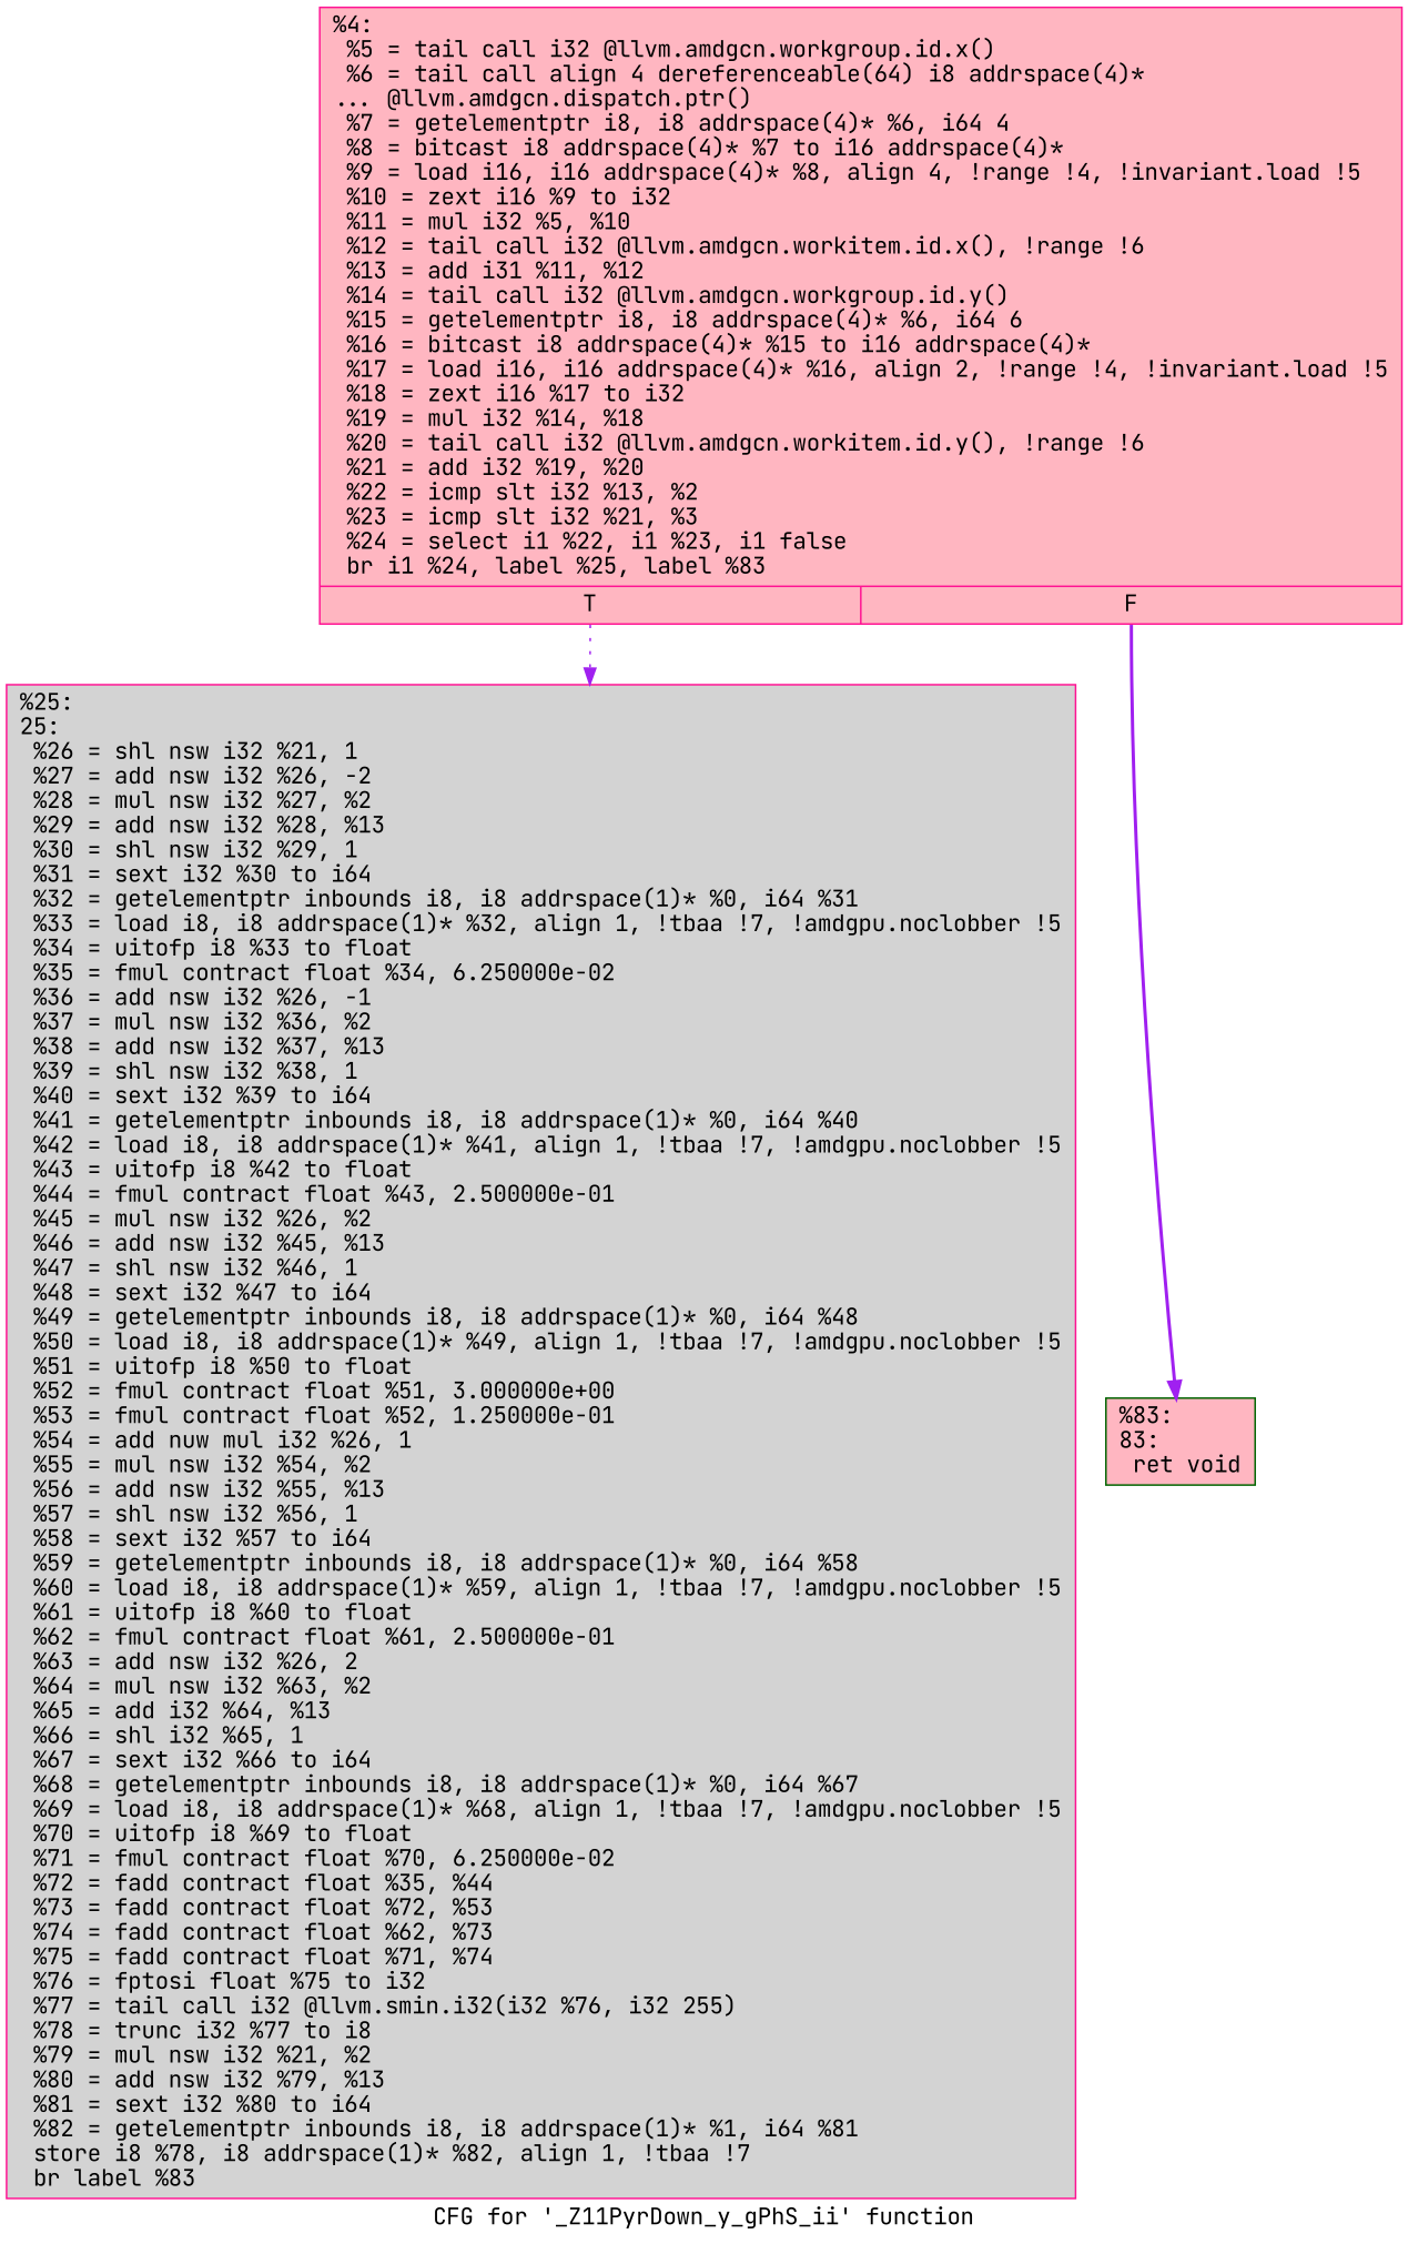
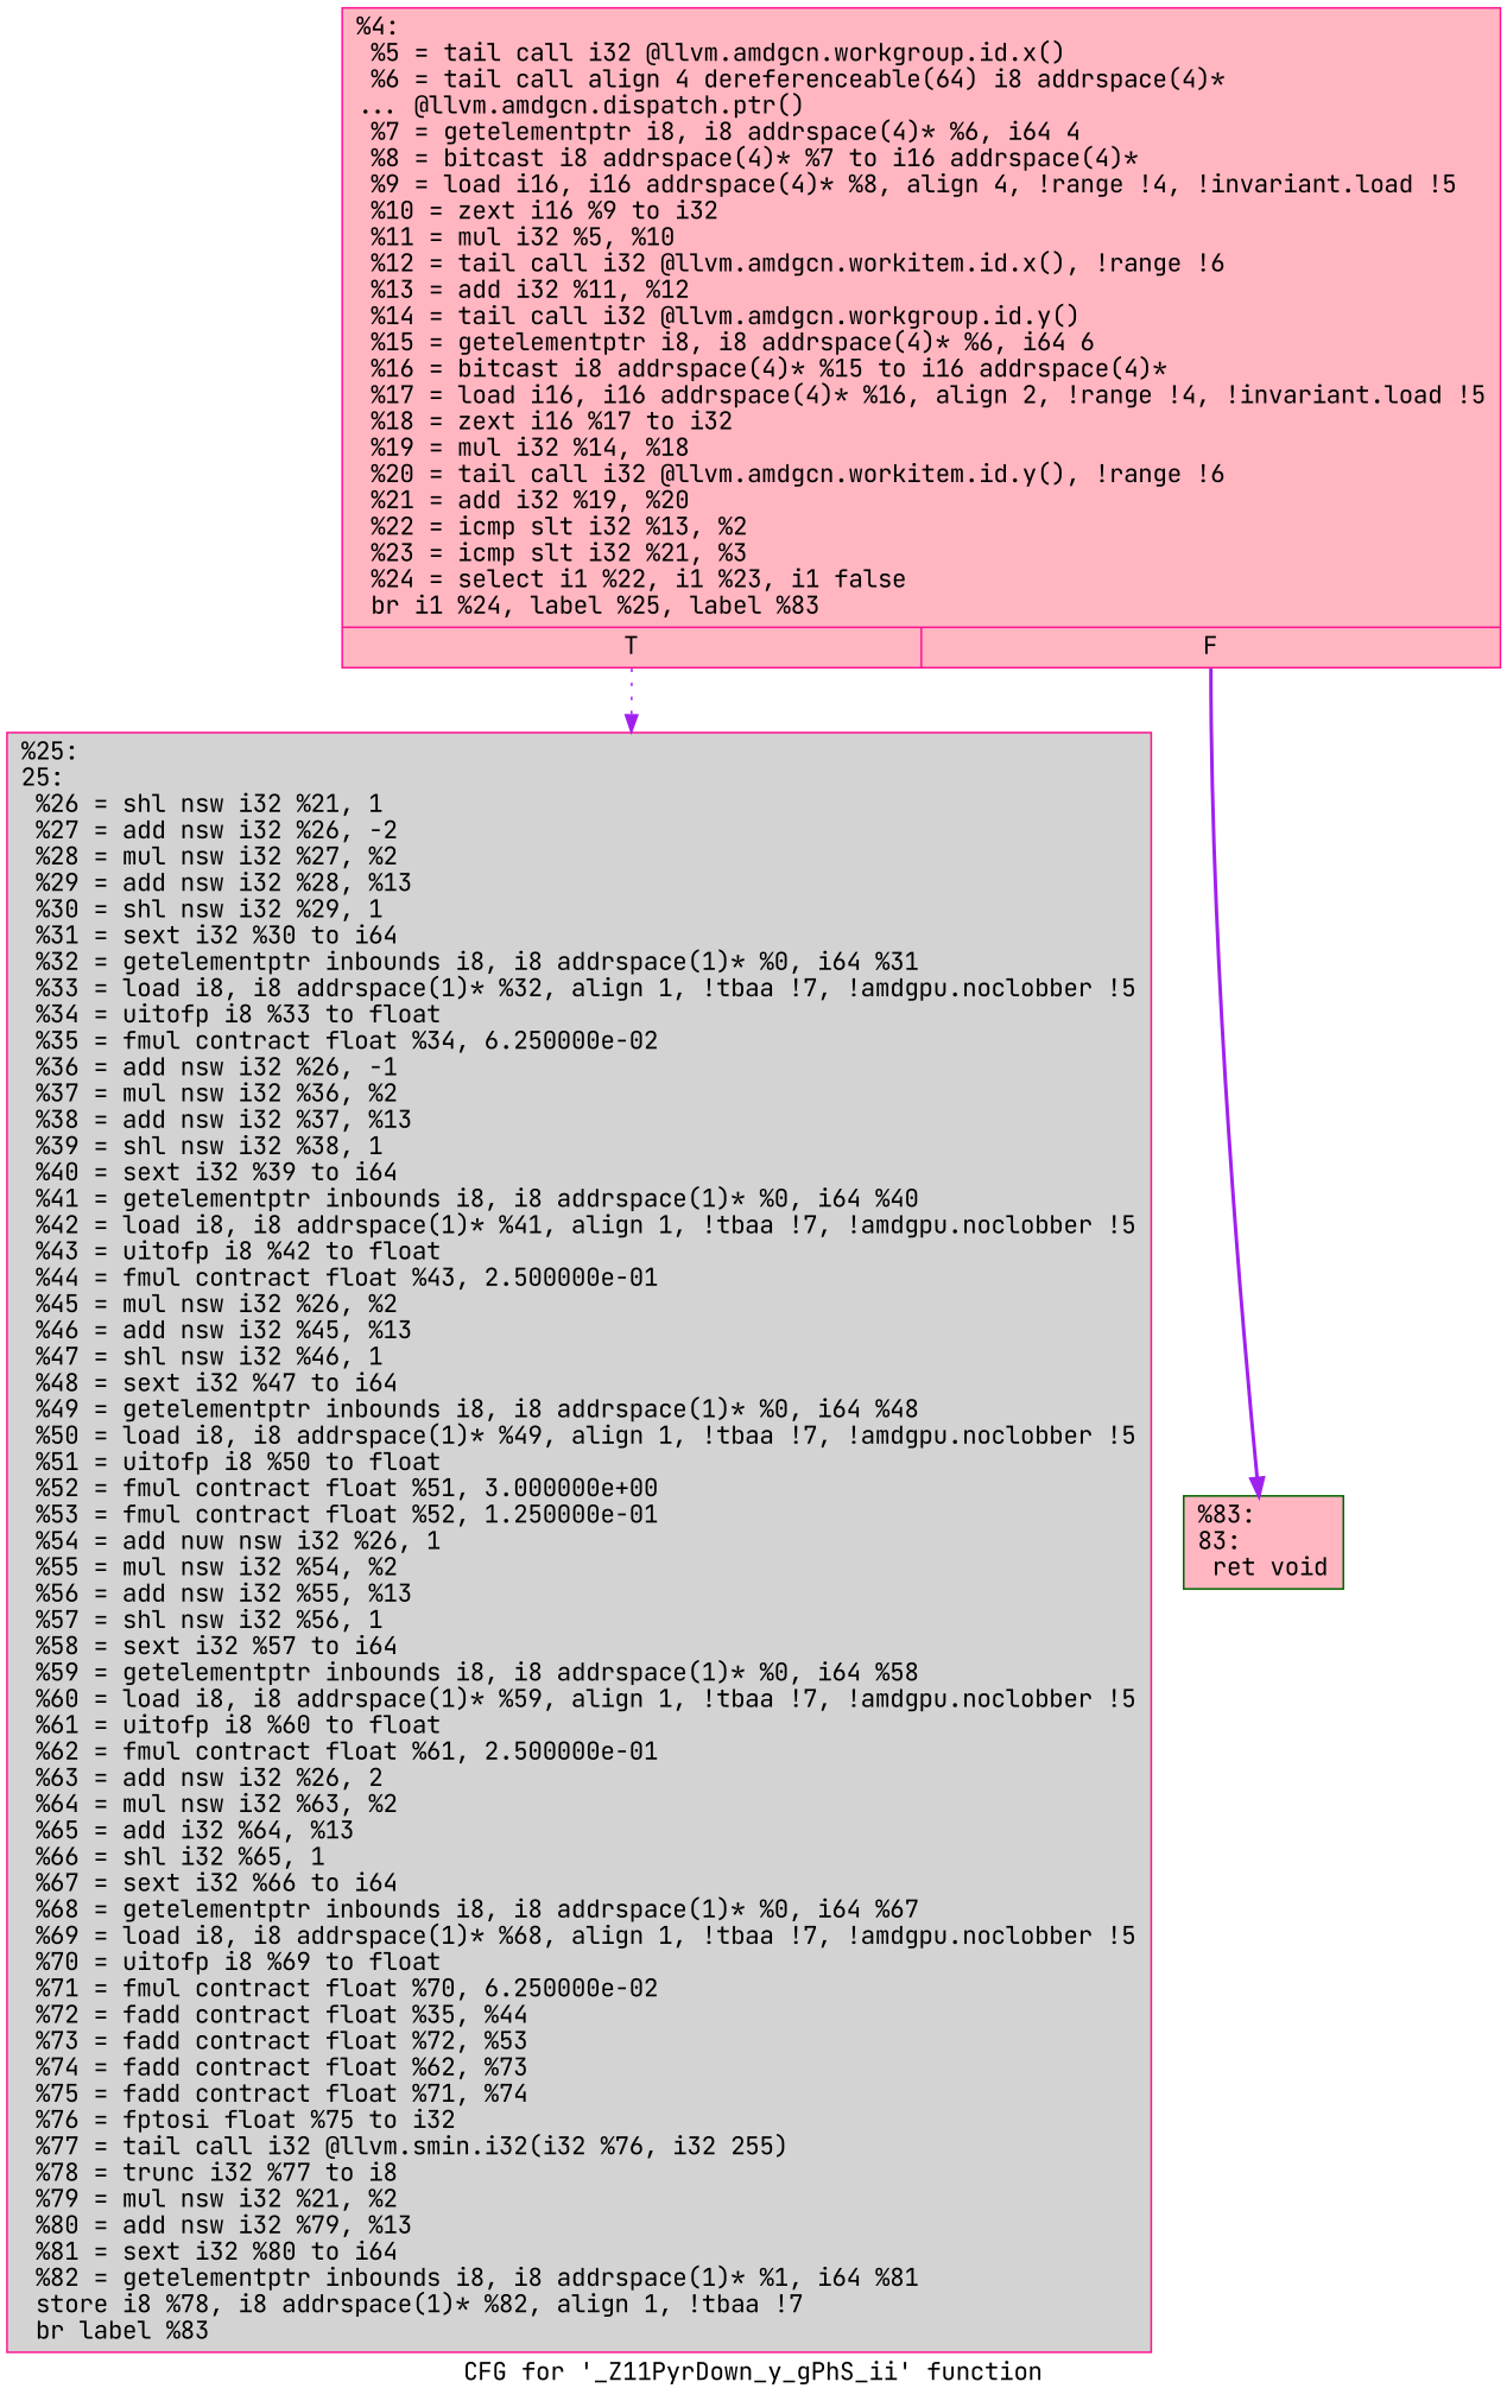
  digraph {
    fontname="JetBrains Mono"
    label="CFG for '_Z11PyrDown_y_gPhS_ii' function"
    node [color=deeppink fillcolor=lightpink fontname="JetBrains Mono" shape=record style=filled]
    edge [color=purple fontname="JetBrains Mono"]
-   n1 [label="{%4:\l  %5 = tail call i32 @llvm.amdgcn.workgroup.id.x()\l  %6 = tail call align 4 dereferenceable(64) i8 addrspace(4)*\l... @llvm.amdgcn.dispatch.ptr()\l  %7 = getelementptr i8, i8 addrspace(4)* %6, i64 4\l  %8 = bitcast i8 addrspace(4)* %7 to i16 addrspace(4)*\l  %9 = load i16, i16 addrspace(4)* %8, align 4, !range !4, !invariant.load !5\l  %10 = zext i16 %9 to i32\l  %11 = mul i32 %5, %10\l  %12 = tail call i32 @llvm.amdgcn.workitem.id.x(), !range !6\l  %13 = add i31 %11, %12\l  %14 = tail call i32 @llvm.amdgcn.workgroup.id.y()\l  %15 = getelementptr i8, i8 addrspace(4)* %6, i64 6\l  %16 = bitcast i8 addrspace(4)* %15 to i16 addrspace(4)*\l  %17 = load i16, i16 addrspace(4)* %16, align 2, !range !4, !invariant.load !5\l  %18 = zext i16 %17 to i32\l  %19 = mul i32 %14, %18\l  %20 = tail call i32 @llvm.amdgcn.workitem.id.y(), !range !6\l  %21 = add i32 %19, %20\l  %22 = icmp slt i32 %13, %2\l  %23 = icmp slt i32 %21, %3\l  %24 = select i1 %22, i1 %23, i1 false\l  br i1 %24, label %25, label %83\l|{<s0>T|<s1>F}}"]
-   n2 [fillcolor=lightgrey label="{%25:\l25:                                               \l  %26 = shl nsw i32 %21, 1\l  %27 = add nsw i32 %26, -2\l  %28 = mul nsw i32 %27, %2\l  %29 = add nsw i32 %28, %13\l  %30 = shl nsw i32 %29, 1\l  %31 = sext i32 %30 to i64\l  %32 = getelementptr inbounds i8, i8 addrspace(1)* %0, i64 %31\l  %33 = load i8, i8 addrspace(1)* %32, align 1, !tbaa !7, !amdgpu.noclobber !5\l  %34 = uitofp i8 %33 to float\l  %35 = fmul contract float %34, 6.250000e-02\l  %36 = add nsw i32 %26, -1\l  %37 = mul nsw i32 %36, %2\l  %38 = add nsw i32 %37, %13\l  %39 = shl nsw i32 %38, 1\l  %40 = sext i32 %39 to i64\l  %41 = getelementptr inbounds i8, i8 addrspace(1)* %0, i64 %40\l  %42 = load i8, i8 addrspace(1)* %41, align 1, !tbaa !7, !amdgpu.noclobber !5\l  %43 = uitofp i8 %42 to float\l  %44 = fmul contract float %43, 2.500000e-01\l  %45 = mul nsw i32 %26, %2\l  %46 = add nsw i32 %45, %13\l  %47 = shl nsw i32 %46, 1\l  %48 = sext i32 %47 to i64\l  %49 = getelementptr inbounds i8, i8 addrspace(1)* %0, i64 %48\l  %50 = load i8, i8 addrspace(1)* %49, align 1, !tbaa !7, !amdgpu.noclobber !5\l  %51 = uitofp i8 %50 to float\l  %52 = fmul contract float %51, 3.000000e+00\l  %53 = fmul contract float %52, 1.250000e-01\l  %54 = add nuw mul i32 %26, 1\l  %55 = mul nsw i32 %54, %2\l  %56 = add nsw i32 %55, %13\l  %57 = shl nsw i32 %56, 1\l  %58 = sext i32 %57 to i64\l  %59 = getelementptr inbounds i8, i8 addrspace(1)* %0, i64 %58\l  %60 = load i8, i8 addrspace(1)* %59, align 1, !tbaa !7, !amdgpu.noclobber !5\l  %61 = uitofp i8 %60 to float\l  %62 = fmul contract float %61, 2.500000e-01\l  %63 = add nsw i32 %26, 2\l  %64 = mul nsw i32 %63, %2\l  %65 = add i32 %64, %13\l  %66 = shl i32 %65, 1\l  %67 = sext i32 %66 to i64\l  %68 = getelementptr inbounds i8, i8 addrspace(1)* %0, i64 %67\l  %69 = load i8, i8 addrspace(1)* %68, align 1, !tbaa !7, !amdgpu.noclobber !5\l  %70 = uitofp i8 %69 to float\l  %71 = fmul contract float %70, 6.250000e-02\l  %72 = fadd contract float %35, %44\l  %73 = fadd contract float %72, %53\l  %74 = fadd contract float %62, %73\l  %75 = fadd contract float %71, %74\l  %76 = fptosi float %75 to i32\l  %77 = tail call i32 @llvm.smin.i32(i32 %76, i32 255)\l  %78 = trunc i32 %77 to i8\l  %79 = mul nsw i32 %21, %2\l  %80 = add nsw i32 %79, %13\l  %81 = sext i32 %80 to i64\l  %82 = getelementptr inbounds i8, i8 addrspace(1)* %1, i64 %81\l  store i8 %78, i8 addrspace(1)* %82, align 1, !tbaa !7\l  br label %83\l}"]
+   n1 [label="{%4:\l  %5 = tail call i32 @llvm.amdgcn.workgroup.id.x()\l  %6 = tail call align 4 dereferenceable(64) i8 addrspace(4)*\l... @llvm.amdgcn.dispatch.ptr()\l  %7 = getelementptr i8, i8 addrspace(4)* %6, i64 4\l  %8 = bitcast i8 addrspace(4)* %7 to i16 addrspace(4)*\l  %9 = load i16, i16 addrspace(4)* %8, align 4, !range !4, !invariant.load !5\l  %10 = zext i16 %9 to i32\l  %11 = mul i32 %5, %10\l  %12 = tail call i32 @llvm.amdgcn.workitem.id.x(), !range !6\l  %13 = add i32 %11, %12\l  %14 = tail call i32 @llvm.amdgcn.workgroup.id.y()\l  %15 = getelementptr i8, i8 addrspace(4)* %6, i64 6\l  %16 = bitcast i8 addrspace(4)* %15 to i16 addrspace(4)*\l  %17 = load i16, i16 addrspace(4)* %16, align 2, !range !4, !invariant.load !5\l  %18 = zext i16 %17 to i32\l  %19 = mul i32 %14, %18\l  %20 = tail call i32 @llvm.amdgcn.workitem.id.y(), !range !6\l  %21 = add i32 %19, %20\l  %22 = icmp slt i32 %13, %2\l  %23 = icmp slt i32 %21, %3\l  %24 = select i1 %22, i1 %23, i1 false\l  br i1 %24, label %25, label %83\l|{<s0>T|<s1>F}}"]
+   n2 [fillcolor=lightgrey label="{%25:\l25:                                               \l  %26 = shl nsw i32 %21, 1\l  %27 = add nsw i32 %26, -2\l  %28 = mul nsw i32 %27, %2\l  %29 = add nsw i32 %28, %13\l  %30 = shl nsw i32 %29, 1\l  %31 = sext i32 %30 to i64\l  %32 = getelementptr inbounds i8, i8 addrspace(1)* %0, i64 %31\l  %33 = load i8, i8 addrspace(1)* %32, align 1, !tbaa !7, !amdgpu.noclobber !5\l  %34 = uitofp i8 %33 to float\l  %35 = fmul contract float %34, 6.250000e-02\l  %36 = add nsw i32 %26, -1\l  %37 = mul nsw i32 %36, %2\l  %38 = add nsw i32 %37, %13\l  %39 = shl nsw i32 %38, 1\l  %40 = sext i32 %39 to i64\l  %41 = getelementptr inbounds i8, i8 addrspace(1)* %0, i64 %40\l  %42 = load i8, i8 addrspace(1)* %41, align 1, !tbaa !7, !amdgpu.noclobber !5\l  %43 = uitofp i8 %42 to float\l  %44 = fmul contract float %43, 2.500000e-01\l  %45 = mul nsw i32 %26, %2\l  %46 = add nsw i32 %45, %13\l  %47 = shl nsw i32 %46, 1\l  %48 = sext i32 %47 to i64\l  %49 = getelementptr inbounds i8, i8 addrspace(1)* %0, i64 %48\l  %50 = load i8, i8 addrspace(1)* %49, align 1, !tbaa !7, !amdgpu.noclobber !5\l  %51 = uitofp i8 %50 to float\l  %52 = fmul contract float %51, 3.000000e+00\l  %53 = fmul contract float %52, 1.250000e-01\l  %54 = add nuw nsw i32 %26, 1\l  %55 = mul nsw i32 %54, %2\l  %56 = add nsw i32 %55, %13\l  %57 = shl nsw i32 %56, 1\l  %58 = sext i32 %57 to i64\l  %59 = getelementptr inbounds i8, i8 addrspace(1)* %0, i64 %58\l  %60 = load i8, i8 addrspace(1)* %59, align 1, !tbaa !7, !amdgpu.noclobber !5\l  %61 = uitofp i8 %60 to float\l  %62 = fmul contract float %61, 2.500000e-01\l  %63 = add nsw i32 %26, 2\l  %64 = mul nsw i32 %63, %2\l  %65 = add i32 %64, %13\l  %66 = shl i32 %65, 1\l  %67 = sext i32 %66 to i64\l  %68 = getelementptr inbounds i8, i8 addrspace(1)* %0, i64 %67\l  %69 = load i8, i8 addrspace(1)* %68, align 1, !tbaa !7, !amdgpu.noclobber !5\l  %70 = uitofp i8 %69 to float\l  %71 = fmul contract float %70, 6.250000e-02\l  %72 = fadd contract float %35, %44\l  %73 = fadd contract float %72, %53\l  %74 = fadd contract float %62, %73\l  %75 = fadd contract float %71, %74\l  %76 = fptosi float %75 to i32\l  %77 = tail call i32 @llvm.smin.i32(i32 %76, i32 255)\l  %78 = trunc i32 %77 to i8\l  %79 = mul nsw i32 %21, %2\l  %80 = add nsw i32 %79, %13\l  %81 = sext i32 %80 to i64\l  %82 = getelementptr inbounds i8, i8 addrspace(1)* %1, i64 %81\l  store i8 %78, i8 addrspace(1)* %82, align 1, !tbaa !7\l  br label %83\l}"]
    n3 [color=darkgreen label="{%83:\l83:                                               \l  ret void\l}"]
    n1 -> n2 [style=dotted tailport=s0]
    n1 -> n3 [style=bold tailport=s1]
  }
